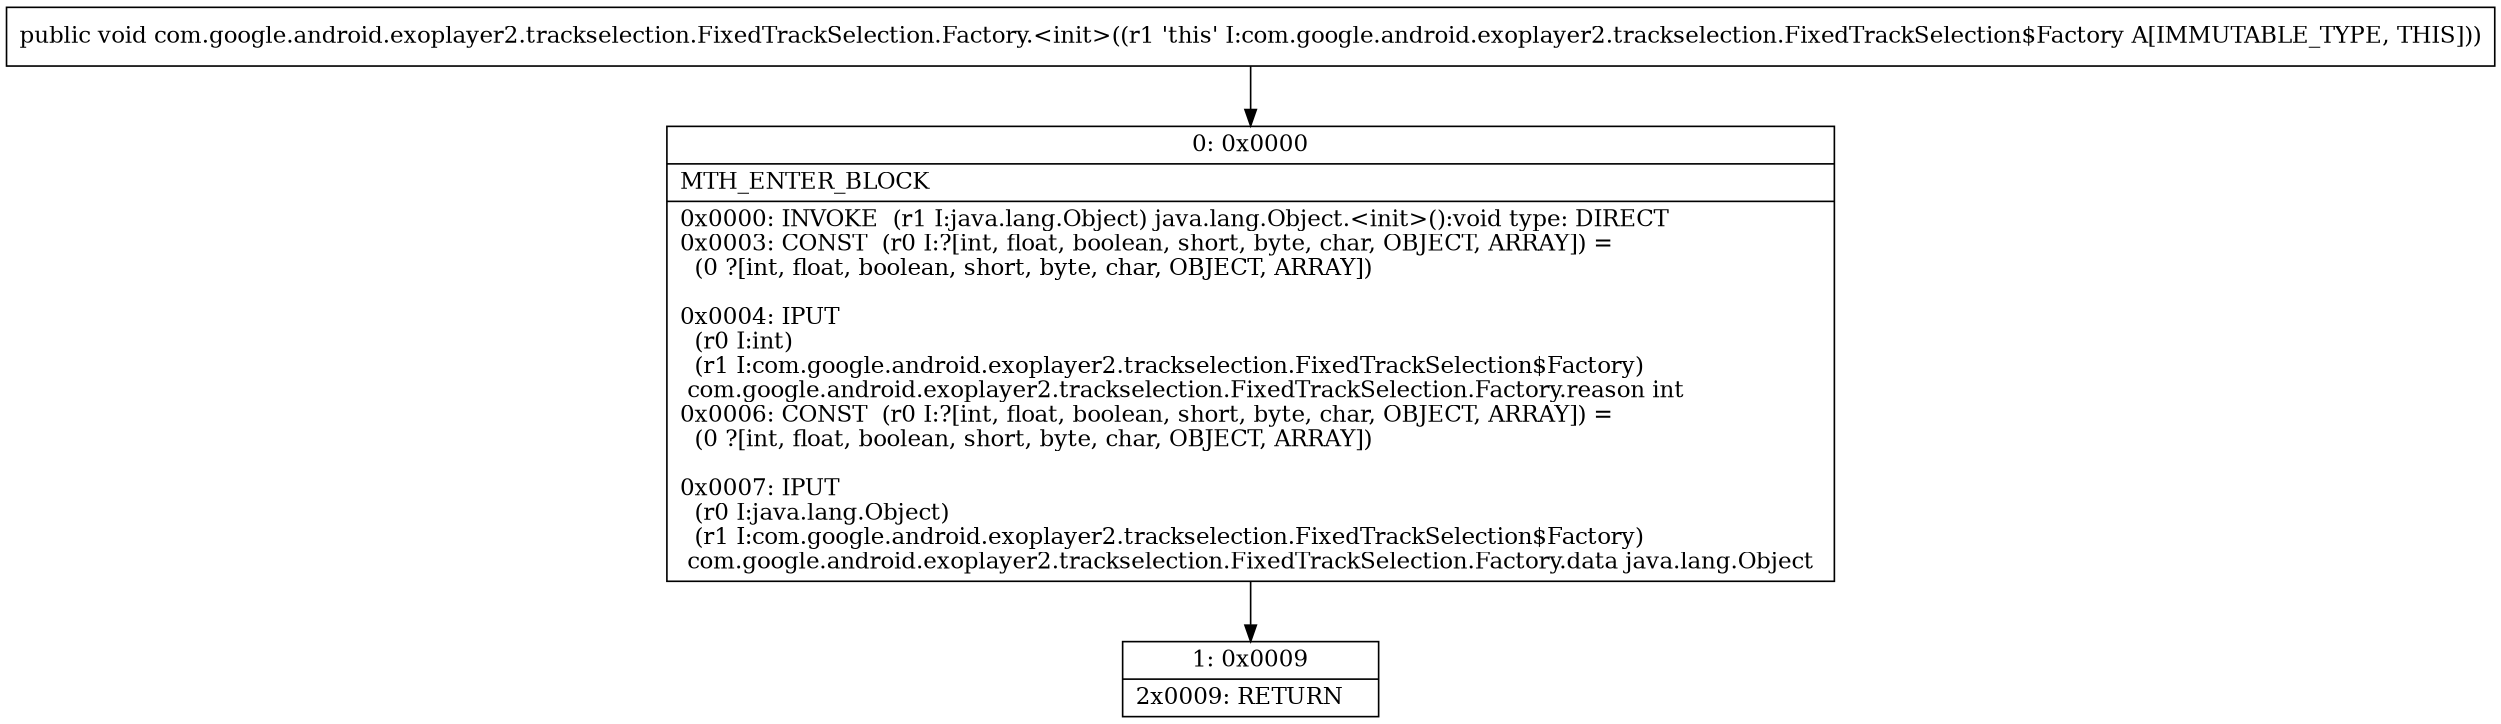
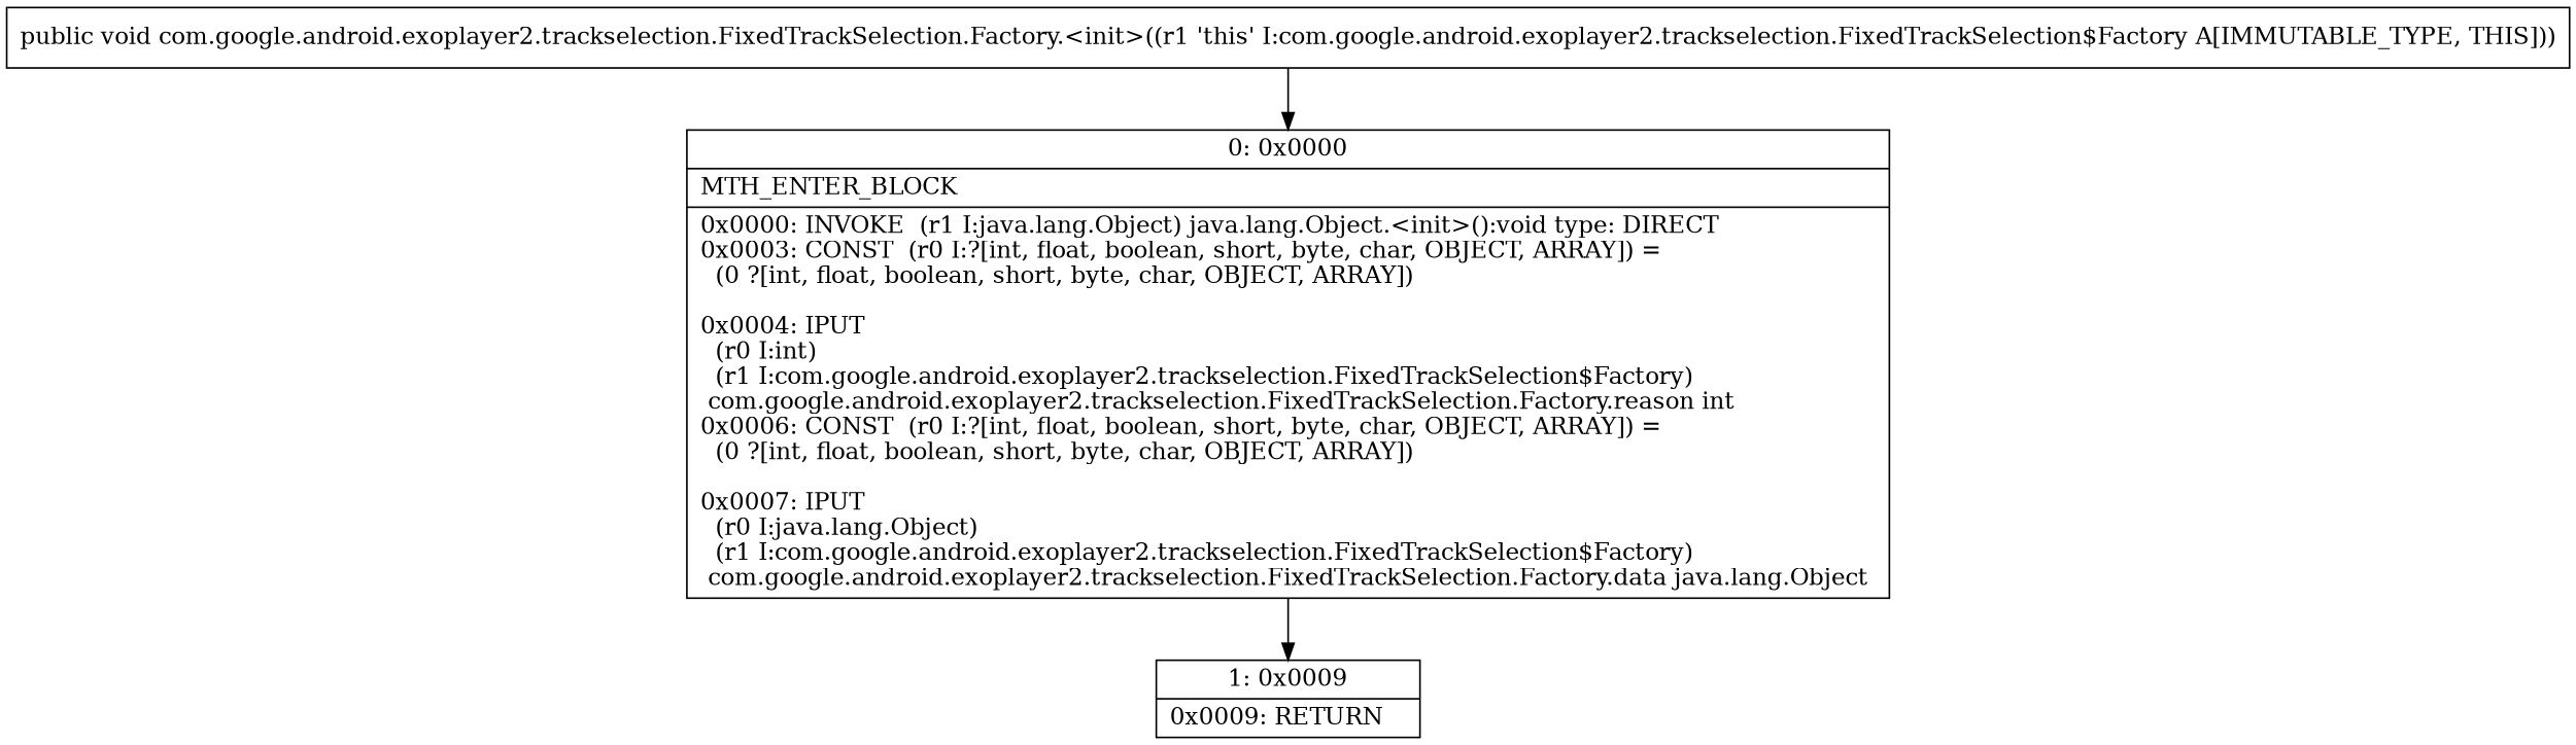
  digraph {
    node [shape=record]
    n1 [label="{0\:\ 0x0000|MTH_ENTER_BLOCK\l|0x0000: INVOKE  (r1 I:java.lang.Object) java.lang.Object.\<init\>():void type: DIRECT \l0x0003: CONST  (r0 I:?[int, float, boolean, short, byte, char, OBJECT, ARRAY]) = \l  (0 ?[int, float, boolean, short, byte, char, OBJECT, ARRAY])\l \l0x0004: IPUT  \l  (r0 I:int)\l  (r1 I:com.google.android.exoplayer2.trackselection.FixedTrackSelection$Factory)\l com.google.android.exoplayer2.trackselection.FixedTrackSelection.Factory.reason int \l0x0006: CONST  (r0 I:?[int, float, boolean, short, byte, char, OBJECT, ARRAY]) = \l  (0 ?[int, float, boolean, short, byte, char, OBJECT, ARRAY])\l \l0x0007: IPUT  \l  (r0 I:java.lang.Object)\l  (r1 I:com.google.android.exoplayer2.trackselection.FixedTrackSelection$Factory)\l com.google.android.exoplayer2.trackselection.FixedTrackSelection.Factory.data java.lang.Object \l}"]
-   n2 [label="{1\:\ 0x0009|2x0009: RETURN   \l}"]
+   n2 [label="{1\:\ 0x0009|0x0009: RETURN   \l}"]
    n3 [label="{public void com.google.android.exoplayer2.trackselection.FixedTrackSelection.Factory.\<init\>((r1 'this' I:com.google.android.exoplayer2.trackselection.FixedTrackSelection$Factory A[IMMUTABLE_TYPE, THIS])) }"]
    n1 -> n2
    n3 -> n1
  }
